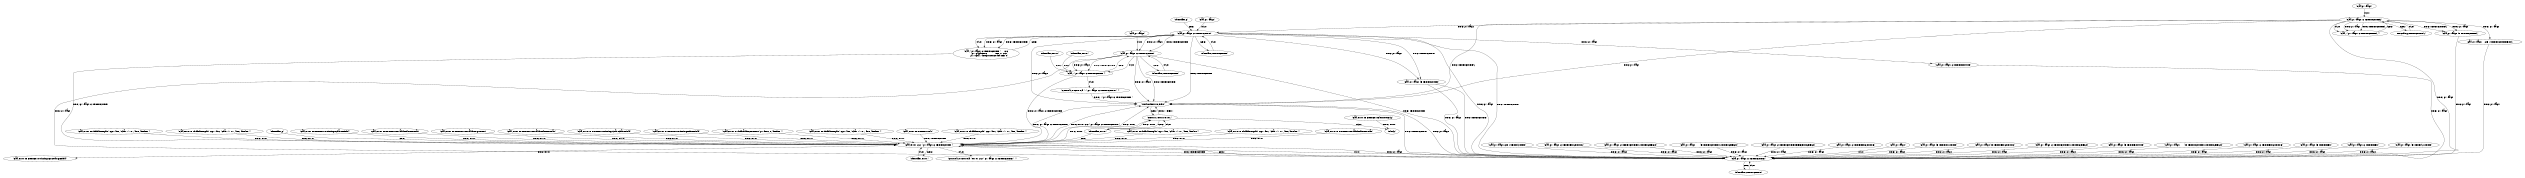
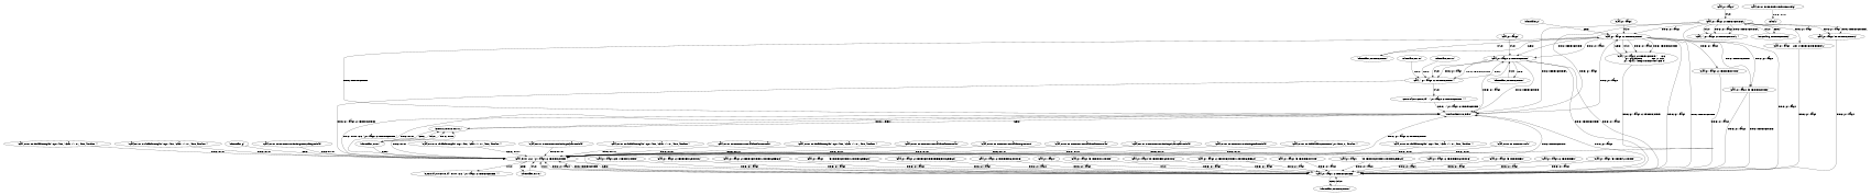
  digraph {
    n1 [label="(Call,p->flags & _BDF_GLYPH)"]
    n2 [label="(Call,!( p->flags & _BDF_GLYPH ))"]
    n3 [label="(Call,p->flags & _BDF_GLYPH)"]
    n4 [label="(Identifier,_BDF_GLYPH)"]
    n5 [label="(MethodReturn,RET)"]
    n6 [label="(Call,error && ( p->flags & _BDF_GLYPH ))"]
    n7 [label="(ControlStructure,if ( !( p->flags & _BDF_GLYPH ) ))"]
    n8 [label="(Identifier,_BDF_GLYPH)"]
    n9 [label="(Return,return error;)"]
    n10 [label="(Call,p->flags & _BDF_GLYPH)"]
    n11 [label="(Call,( p->flags & _BDF_GLYPH )     &&\n         p->glyph_enc            == -1 &&\n         p->opts->keep_unencoded == 0)"]
    n12 [label="(Identifier,_BDF_GLYPH)"]
    n13 [label="(Call,p->flags & _BDF_BITMAP)"]
    n14 [label="(Call,p->flags |= _BDF_GLYPH)"]
    n15 [label="(Call,p->flags & _BDF_GLYPHS)"]
    n16 [label="(Call,!( p->flags & _BDF_GLYPHS ))"]
    n17 [label="(Call,p->flags |= _BDF_GLYPHS)"]
    n18 [label="(Encoding,_BDF_GLYPHS)"]
    n19 [label="(Call,p->flags    &= ~_BDF_GLYPH_BITS)"]
    n20 [label="(Call,p->flags &= ~_BDF_START)"]
    n21 [label="(Identifier,error)"]
    n22 [label="(ControlStructure,if ( error && ( p->flags & _BDF_GLYPH ) ))"]
    n23 [label="(Identifier,error)"]
    n24 [label="(Block,)"]
    n25 [label="(Call,error = BDF_Err_Missing_Encoding_Field)"]
    n26 [label="(Call,error = _bdf_list_split( &p->list, (char *)\" +\", line, linelen ))"]
    n27 [label="(Call,error = _bdf_list_split( &p->list, (char *)\" +\", line, linelen ))"]
    n28 [label="(Call,p->flags)"]
    n29 [label="(Call,p->flags & _BDF_ENCODING)"]
    n30 [label="(Call,error = BDF_Err_Invalid_File_Format)"]
    n31 [label="(Identifier,error)"]
    n32 [label="(Call,error = BDF_Err_Bbx_Too_Big)"]
    n33 [label="(Call,p->flags & _BDF_GLYPH_WIDTH_CHECK)"]
    n34 [label="(Call,p->flags)"]
    n35 [label="(Call,error = _bdf_list_split( &p->list, (char *)\" +\", line, linelen ))"]
    n36 [label="(Call,p->flags       |= _BDF_GLYPH_WIDTH_CHECK)"]
    n37 [label="(Call,error = _bdf_list_split( &p->list, (char *)\" +\", line, linelen ))"]
    n38 [label="(Call,p->flags & _BDF_GLYPH_HEIGHT_CHECK)"]
    n39 [label="(Call,p->flags & _BDF_ENCODING)"]
    n40 [label="(Call,p->flags)"]
    n41 [label="(Identifier,error)"]
    n42 [label="(Identifier,p)"]
    n43 [label="(Call,p->flags |= _BDF_DWIDTH)"]
    n44 [label="(Call,p->flags |= _BDF_ENCODING)"]
    n45 [label="(Call,error = BDF_Err_Missing_Chars_Field)"]
    n46 [label="(Call,error = BDF_Err_Invalid_File_Format)"]
    n47 [label="(Identifier,p)"]
    n48 [label="(Call,error = BDF_Err_Invalid_Argument)"]
    n49 [label="(Call,p->flags & _BDF_GLYPH_WIDTH_CHECK)"]
    n50 [label="(Call,p->flags |= _BDF_BITMAP)"]
    n51 [label="(Call,error = BDF_Err_Invalid_File_Format)"]
    n52 [label="(Call,p->flags       |= _BDF_GLYPH_WIDTH_CHECK)"]
    n53 [label="(Call,p->flags)"]
    n54 [label="(Call,p->flags & _BDF_ENCODING)"]
    n55 [label="(Call,error = BDF_Err_Missing_Startchar_Field)"]
    n56 [label="(Call,p->flags |= _BDF_BBX)"]
    n57 [label="(Call,error = BDF_Err_Missing_Bbx_Field)"]
    n58 [label="(Call,error = _bdf_add_comment( p->font, s, linelen ))"]
    n59 [label="(Call,p->flags & _BDF_BBX)"]
    n60 [label="(Call,error = _bdf_list_split( &p->list, (char *)\" +\", line, linelen ))"]
    n61 [label="(Call,error = BDF_Err_Ok)"]
    n62 [label="(Call,error = _bdf_list_split( &p->list, (char *)\" +\", line, linelen ))"]
    n63 [label="(Call,p->flags |= _BDF_SWIDTH)"]
    n1 -> n2 [label="AST: "]
    n1 -> n2 [label="DDG: p->flags"]
    n1 -> n2 [label="DDG: _BDF_GLYPH"]
    n1 -> n3 [label="DDG: p->flags"]
    n1 -> n3 [label="DDG: _BDF_GLYPH"]
    n1 -> n4 [label="CFG: "]
    n1 -> n5 [label="DDG: p->flags"]
    n1 -> n5 [label="DDG: _BDF_GLYPH"]
    n2 -> n1 [label="CFG: "]
    n2 -> n6 [label="DDG: p->flags & _BDF_GLYPH"]
    n2 -> n7 [label="AST: "]
    n3 -> n5 [label="DDG: _BDF_GLYPH"]
    n3 -> n5 [label="DDG: p->flags"]
    n3 -> n6 [label="AST: "]
    n3 -> n6 [label="DDG: p->flags"]
    n3 -> n6 [label="DDG: _BDF_GLYPH"]
    n3 -> n8 [label="CFG: "]
    n4 -> n1 [label="AST: "]
    n5 -> n9 [label="CFG: "]
    n6 -> n3 [label="CFG: "]
    n6 -> n5 [label="DDG: p->flags & _BDF_GLYPH"]
    n6 -> n5 [label="DDG: error && ( p->flags & _BDF_GLYPH )"]
    n6 -> n5 [label="DDG: error"]
    n6 -> n9 [label="DDG: error"]
    n6 -> n21 [label="CFG: "]
    n6 -> n22 [label="AST: "]
    n7 -> n5 [label="DDG: !( p->flags & _BDF_GLYPH )"]
    n8 -> n3 [label="AST: "]
    n9 -> n5 [label="DDG: <RET>"]
    n9 -> n23 [label="CFG: "]
-   n9 -> n24 [label="AST: "]
    n10 -> n1 [label="DDG: p->flags"]
    n10 -> n1 [label="DDG: _BDF_GLYPH"]
    n10 -> n3 [label="DDG: p->flags"]
    n10 -> n3 [label="DDG: _BDF_GLYPH"]
    n10 -> n5 [label="DDG: p->flags"]
    n10 -> n5 [label="DDG: _BDF_GLYPH"]
    n10 -> n11 [label="AST: "]
    n10 -> n11 [label="DDG: p->flags"]
    n10 -> n11 [label="DDG: _BDF_GLYPH"]
    n10 -> n12 [label="CFG: "]
    n10 -> n13 [label="DDG: p->flags"]
    n10 -> n14 [label="DDG: p->flags"]
    n10 -> n14 [label="DDG: _BDF_GLYPH"]
    n11 -> n6 [label="DDG: p->flags & _BDF_GLYPH"]
    n11 -> n10 [label="CFG: "]
    n12 -> n10 [label="AST: "]
    n13 -> n3 [label="DDG: p->flags"]
    n14 -> n3 [label="DDG: p->flags"]
    n14 -> n3 [label="DDG: _BDF_GLYPH"]
    n15 -> n3 [label="DDG: p->flags"]
    n15 -> n5 [label="DDG: _BDF_GLYPHS"]
    n15 -> n5 [label="DDG: p->flags"]
    n15 -> n10 [label="DDG: p->flags"]
    n15 -> n16 [label="AST: "]
    n15 -> n16 [label="DDG: p->flags"]
    n15 -> n16 [label="DDG: _BDF_GLYPHS"]
    n15 -> n17 [label="DDG: p->flags"]
    n15 -> n17 [label="DDG: _BDF_GLYPHS"]
    n15 -> n18 [label="CFG: "]
    n15 -> n19 [label="DDG: p->flags"]
-   n16 -> n15 [label="CFG: "]
    n17 -> n3 [label="DDG: p->flags"]
    n18 -> n15 [label="AST: "]
    n19 -> n3 [label="DDG: p->flags"]
    n20 -> n3 [label="DDG: p->flags"]
    n21 -> n6 [label="AST: "]
    n23 -> n6 [label="CFG: "]
    n23 -> n9 [label="AST: "]
    n23 -> n9 [label="DDG: error"]
-   n6 -> n25 [label="DDG: error"]
+   n25 -> n6 [label="DDG: error"]
    n26 -> n6 [label="DDG: error"]
    n27 -> n6 [label="DDG: error"]
    n28 -> n15 [label="AST: "]
    n29 -> n3 [label="DDG: p->flags"]
    n30 -> n6 [label="DDG: error"]
    n31 -> n2 [label="CFG: "]
    n32 -> n24 [label="DDG: error"]
    n33 -> n3 [label="DDG: p->flags"]
    n34 -> n1 [label="AST: "]
    n35 -> n6 [label="DDG: error"]
    n36 -> n3 [label="DDG: p->flags"]
    n37 -> n6 [label="DDG: error"]
    n38 -> n3 [label="DDG: p->flags"]
    n39 -> n3 [label="DDG: p->flags"]
    n40 -> n3 [label="AST: "]
    n41 -> n2 [label="CFG: "]
    n42 -> n6 [label="CFG: "]
    n43 -> n3 [label="DDG: p->flags"]
    n44 -> n3 [label="DDG: p->flags"]
    n45 -> n6 [label="DDG: error"]
    n46 -> n6 [label="DDG: error"]
    n47 -> n10 [label="CFG: "]
    n48 -> n6 [label="DDG: error"]
    n49 -> n3 [label="DDG: p->flags"]
    n50 -> n3 [label="DDG: p->flags"]
    n51 -> n6 [label="DDG: error"]
    n52 -> n3 [label="DDG: p->flags"]
    n53 -> n10 [label="AST: "]
    n54 -> n3 [label="DDG: p->flags"]
    n55 -> n6 [label="DDG: error"]
    n56 -> n3 [label="DDG: p->flags"]
    n57 -> n6 [label="DDG: error"]
    n58 -> n6 [label="DDG: error"]
    n59 -> n3 [label="DDG: p->flags"]
    n60 -> n6 [label="DDG: error"]
-   n61 -> n6 [label="DDG: _BDF_GLYPH"]
+   n61 -> n6 [label="DDG: error"]
    n62 -> n6 [label="DDG: error"]
    n63 -> n3 [label="DDG: p->flags"]
  }
